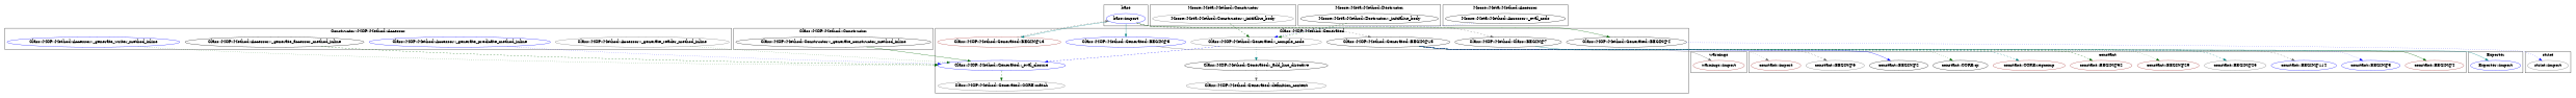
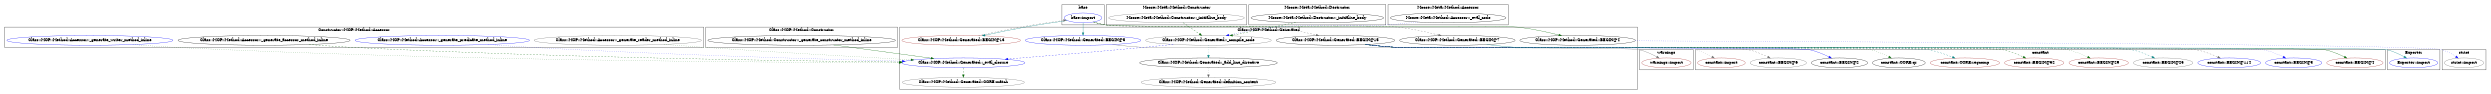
  digraph {
    node [color=black]
    edge [color=darkgreen style=dashed]
    "warnings::import" [color=brown]
    "Class::MOP::Method::Accessor::_generate_accessor_method_inline"
    "Class::MOP::Method::Accessor::_generate_writer_method_inline" [color=blue]
    "Class::MOP::Method::Accessor::_generate_reader_method_inline" [color=gray40]
    "Class::MOP::Method::Accessor::_generate_predicate_method_inline" [color=blue]
    "base::import" [color=blue]
    "Class::MOP::Method::Generated::_eval_closure" [color=blue]
    "Class::MOP::Method::Generated::BEGIN@5" [color=blue]
    "Class::MOP::Method::Generated::CORE:match" [color=gray40]
    "Class::MOP::Method::Generated::definition_context" [color=gray40]
    "Class::MOP::Method::Generated::_compile_code" [color=gray40]
    "Class::MOP::Method::Generated::BEGIN@15"
-   "Class::MOP::Method::Generated::BEGIN@7" [label="Class::MOP::Method::Class::BEGIN@7"]
+   "Class::MOP::Method::Generated::BEGIN@7"
    "Class::MOP::Method::Generated::BEGIN@13" [color=brown]
    "Class::MOP::Method::Generated::_add_line_directive"
    "Class::MOP::Method::Generated::BEGIN@4"
    "strict::import" [color=gray40]
    "Class::MOP::Method::Constructor::_generate_constructor_method_inline"
    "constant::import" [color=brown]
    "constant::BEGIN@4" [color=brown]
    "constant::BEGIN@3" [color=blue]
    "constant::BEGIN@114" [color=blue]
    "constant::BEGIN@25" [color=gray40]
    "constant::BEGIN@29" [color=brown]
    "constant::BEGIN@52" [color=brown]
    "constant::CORE:regcomp" [color=brown]
    "constant::CORE:qr"
    "constant::BEGIN@2"
    "constant::BEGIN@6" [color=gray40]
    "Exporter::import" [color=blue]
    "Moose::Meta::Method::Constructor::_initialize_body" [color=gray40]
    "Moose::Meta::Method::Destructor::_initialize_body"
    "Moose::Meta::Method::Accessor::_eval_code"
    subgraph cluster_1 {
      label=warnings
      "warnings::import"
    }
    subgraph cluster_2 {
      label="Constructor::MOP::Method::Accessor"
      "Class::MOP::Method::Accessor::_generate_accessor_method_inline"
      "Class::MOP::Method::Accessor::_generate_writer_method_inline"
      "Class::MOP::Method::Accessor::_generate_reader_method_inline"
      "Class::MOP::Method::Accessor::_generate_predicate_method_inline"
    }
    subgraph cluster_3 {
      label=base
      "base::import"
    }
    subgraph cluster_4 {
      label="Class::MOP::Method::Generated"
      "Class::MOP::Method::Generated::_eval_closure"
      "Class::MOP::Method::Generated::BEGIN@5"
      "Class::MOP::Method::Generated::CORE:match"
      "Class::MOP::Method::Generated::definition_context"
      "Class::MOP::Method::Generated::_compile_code"
      "Class::MOP::Method::Generated::BEGIN@15"
      "Class::MOP::Method::Generated::BEGIN@7"
      "Class::MOP::Method::Generated::BEGIN@13"
      "Class::MOP::Method::Generated::_add_line_directive"
      "Class::MOP::Method::Generated::BEGIN@4"
    }
    subgraph cluster_5 {
      label="strict"
      "strict::import"
    }
    subgraph cluster_6 {
      label="Class::MOP::Method::Constructor"
      "Class::MOP::Method::Constructor::_generate_constructor_method_inline"
    }
    subgraph cluster_7 {
      label=constant
      "constant::import"
      "constant::BEGIN@4"
      "constant::BEGIN@3"
      "constant::BEGIN@114"
      "constant::BEGIN@25"
      "constant::BEGIN@29"
      "constant::BEGIN@52"
      "constant::CORE:regcomp"
      "constant::CORE:qr"
      "constant::BEGIN@2"
      "constant::BEGIN@6"
    }
    subgraph cluster_8 {
      label=Exporter
      "Exporter::import"
    }
    subgraph cluster_9 {
      label="Moose::Meta::Method::Constructor"
      "Moose::Meta::Method::Constructor::_initialize_body"
    }
    subgraph cluster_10 {
      label="Moose::Meta::Method::Destructor"
      "Moose::Meta::Method::Destructor::_initialize_body"
    }
    subgraph cluster_11 {
      label="Moose::Meta::Method::Accessor"
      "Moose::Meta::Method::Accessor::_eval_code"
    }
    "Class::MOP::Method::Accessor::_generate_accessor_method_inline" -> "Class::MOP::Method::Generated::_eval_closure"
    "Class::MOP::Method::Accessor::_generate_writer_method_inline" -> "Class::MOP::Method::Generated::_eval_closure" [style=dotted]
    "Class::MOP::Method::Accessor::_generate_reader_method_inline" -> "Class::MOP::Method::Generated::_eval_closure" [style=dotted]
    "Class::MOP::Method::Accessor::_generate_predicate_method_inline" -> "Class::MOP::Method::Generated::_eval_closure" [color=blue style=dotted]
    "base::import" -> "Class::MOP::Method::Generated::BEGIN@5" [color=teal style=solid]
    "base::import" -> "Class::MOP::Method::Generated::BEGIN@15" [color=gray40]
    "base::import" -> "Class::MOP::Method::Generated::BEGIN@7" [color=gray40]
    "base::import" -> "Class::MOP::Method::Generated::BEGIN@13" [color=teal style=solid]
    "base::import" -> "Class::MOP::Method::Generated::BEGIN@4" [style=solid]
    "Class::MOP::Method::Generated::_eval_closure" -> "Class::MOP::Method::Generated::CORE:match"
    "Class::MOP::Method::Generated::BEGIN@5" -> "warnings::import" [color=gray40 style=solid]
    "Class::MOP::Method::Generated::_compile_code" -> "Class::MOP::Method::Generated::_eval_closure" [color=blue]
    "Class::MOP::Method::Generated::_compile_code" -> "Class::MOP::Method::Generated::_add_line_directive" [color=teal style=dotted]
    "Class::MOP::Method::Generated::BEGIN@15" -> "constant::import" [color=gray40 style=dotted]
    "Class::MOP::Method::Generated::BEGIN@15" -> "constant::BEGIN@4" [style=solid]
    "Class::MOP::Method::Generated::BEGIN@15" -> "constant::BEGIN@3" [color=blue style=dotted]
    "Class::MOP::Method::Generated::BEGIN@15" -> "constant::BEGIN@114" [color=gray40]
    "Class::MOP::Method::Generated::BEGIN@15" -> "constant::BEGIN@25" [color=teal]
    "Class::MOP::Method::Generated::BEGIN@15" -> "constant::BEGIN@29" [style=dotted]
    "Class::MOP::Method::Generated::BEGIN@15" -> "constant::BEGIN@52"
    "Class::MOP::Method::Generated::BEGIN@15" -> "constant::CORE:regcomp" [color=teal]
    "Class::MOP::Method::Generated::BEGIN@15" -> "constant::CORE:qr" [style=dotted]
    "Class::MOP::Method::Generated::BEGIN@15" -> "constant::BEGIN@2" [color=blue style=solid]
    "Class::MOP::Method::Generated::BEGIN@15" -> "constant::BEGIN@6" [color=gray40]
    "Class::MOP::Method::Generated::BEGIN@7" -> "Exporter::import" [color=teal style=solid]
    "Class::MOP::Method::Generated::BEGIN@13" -> "base::import" [color=gray40]
    "Class::MOP::Method::Generated::_add_line_directive" -> "Class::MOP::Method::Generated::definition_context" [color=gray40 style=dotted]
    "Class::MOP::Method::Generated::BEGIN@4" -> "strict::import" [color=blue style=dotted]
    "Class::MOP::Method::Constructor::_generate_constructor_method_inline" -> "Class::MOP::Method::Generated::_eval_closure" [style=solid]
    "Moose::Meta::Method::Constructor::_initialize_body" -> "Class::MOP::Method::Generated::_compile_code"
    "Moose::Meta::Method::Destructor::_initialize_body" -> "Class::MOP::Method::Generated::_compile_code"
    "Moose::Meta::Method::Accessor::_eval_code" -> "Class::MOP::Method::Generated::_compile_code" [color=blue style=dotted]
  }
